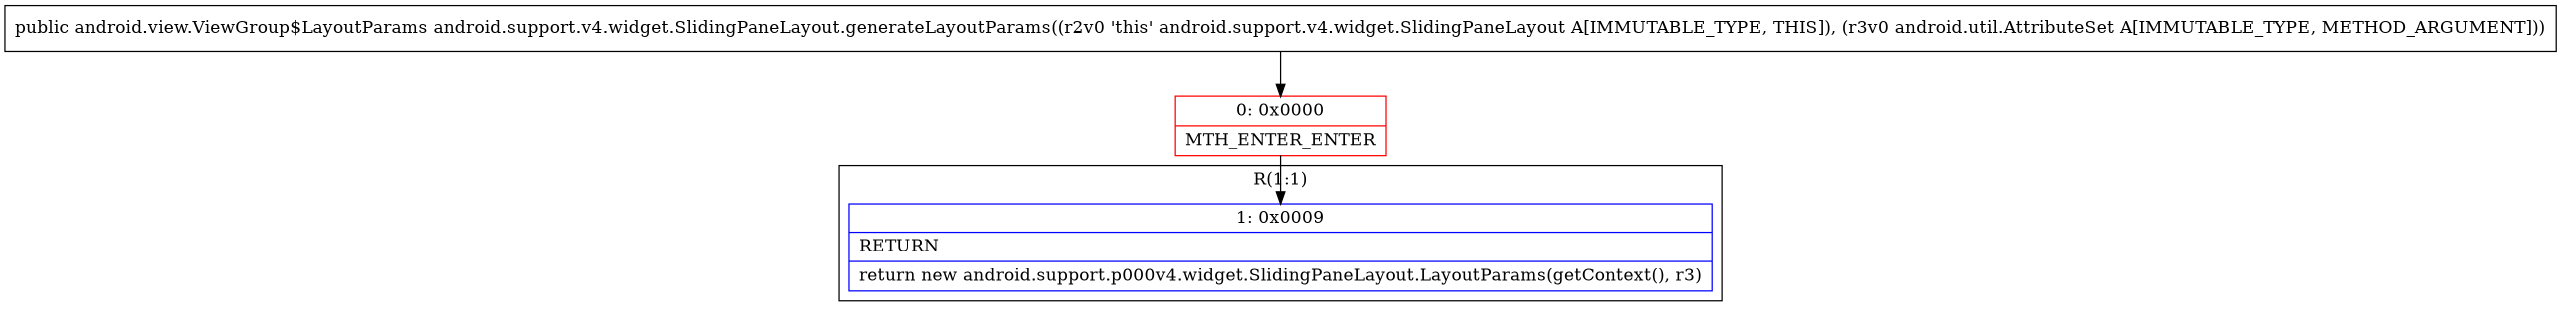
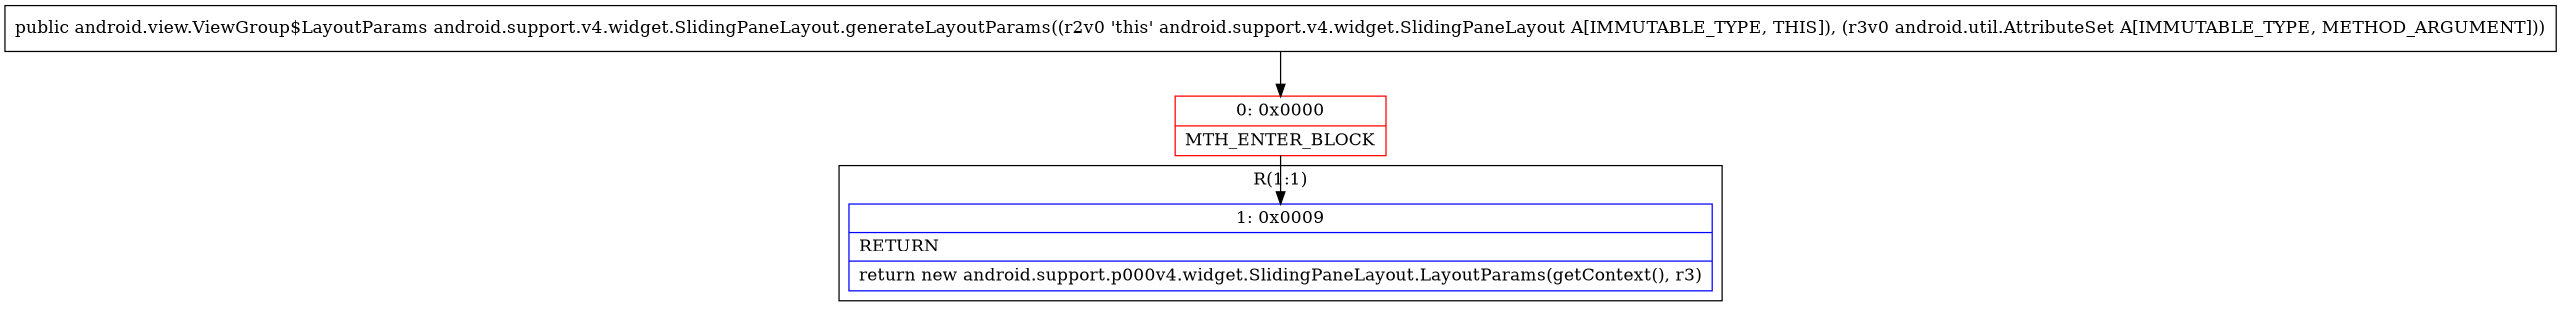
  digraph {
    node [shape=record]
    n1 [color=blue label="{1\:\ 0x0009|RETURN\l|return new android.support.p000v4.widget.SlidingPaneLayout.LayoutParams(getContext(), r3)\l}"]
-   n2 [color=red label="{0\:\ 0x0000|MTH_ENTER_ENTER\l}"]
+   n2 [color=red label="{0\:\ 0x0000|MTH_ENTER_BLOCK\l}"]
    n3 [label="{public android.view.ViewGroup$LayoutParams android.support.v4.widget.SlidingPaneLayout.generateLayoutParams((r2v0 'this' android.support.v4.widget.SlidingPaneLayout A[IMMUTABLE_TYPE, THIS]), (r3v0 android.util.AttributeSet A[IMMUTABLE_TYPE, METHOD_ARGUMENT])) }"]
    subgraph cluster_1 {
      label="R(1:1)"
      n1
    }
    n2 -> n1
    n3 -> n2
  }
